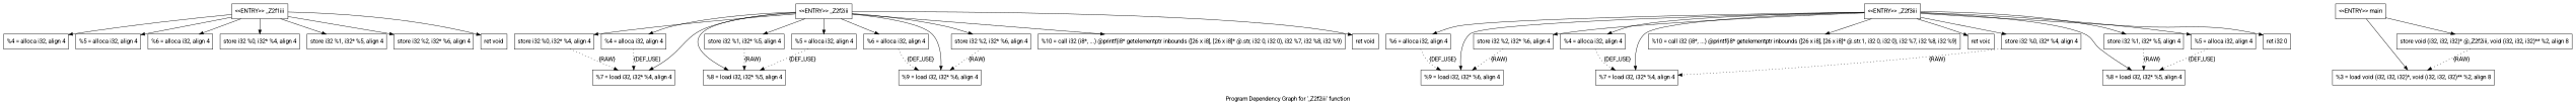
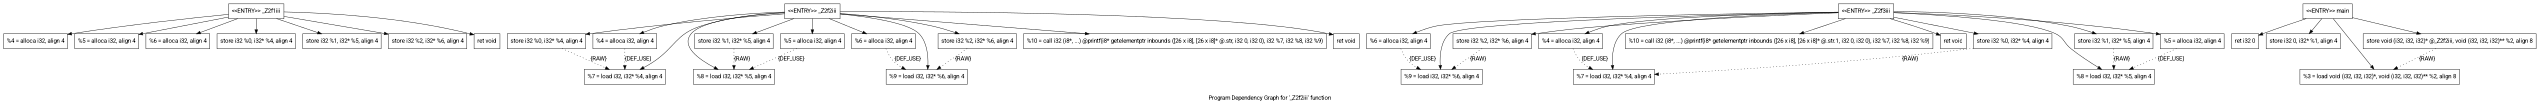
  digraph {
    fontname=Roboto
    label="Program Dependency Graph for '_Z2f2iii' function"
    node [fontname=Roboto shape=record]
    edge [fontname=Roboto]
    n1 [label="{\<\<ENTRY\>\> _Z2f1iii}"]
    n2 [label="{  %4 = alloca i32, align 4}"]
    n3 [label="{  %5 = alloca i32, align 4}"]
    n4 [label="{  %6 = alloca i32, align 4}"]
    n5 [label="{  store i32 %0, i32* %4, align 4}"]
    n6 [label="{  store i32 %1, i32* %5, align 4}"]
    n7 [label="{  store i32 %2, i32* %6, align 4}"]
    n8 [label="{  ret void}"]
    n9 [label="{  %4 = alloca i32, align 4}"]
    n10 [label="{  %7 = load i32, i32* %4, align 4}"]
    n11 [label="{  %5 = alloca i32, align 4}"]
    n12 [label="{  %8 = load i32, i32* %5, align 4}"]
    n13 [label="{  %6 = alloca i32, align 4}"]
    n14 [label="{  %9 = load i32, i32* %6, align 4}"]
    n15 [label="{  store i32 %0, i32* %4, align 4}"]
    n16 [label="{  store i32 %1, i32* %5, align 4}"]
    n17 [label="{  store i32 %2, i32* %6, align 4}"]
    n18 [label="{\<\<ENTRY\>\> _Z2f2iii}"]
    n19 [label="{  %10 = call i32 (i8*, ...) @printf(i8* getelementptr inbounds ([26 x i8], [26 x i8]* @.str, i32 0, i32 0), i32 %7, i32 %8, i32 %9)}"]
    n20 [label="{  ret void}"]
    n21 [label="{  %4 = alloca i32, align 4}"]
    n22 [label="{  %7 = load i32, i32* %4, align 4}"]
    n23 [label="{  %5 = alloca i32, align 4}"]
    n24 [label="{  %8 = load i32, i32* %5, align 4}"]
    n25 [label="{  %6 = alloca i32, align 4}"]
    n26 [label="{  %9 = load i32, i32* %6, align 4}"]
    n27 [label="{  store i32 %0, i32* %4, align 4}"]
    n28 [label="{  store i32 %1, i32* %5, align 4}"]
    n29 [label="{  store i32 %2, i32* %6, align 4}"]
    n30 [label="{\<\<ENTRY\>\> _Z2f3iii}"]
    n31 [label="{  %10 = call i32 (i8*, ...) @printf(i8* getelementptr inbounds ([26 x i8], [26 x i8]* @.str.1, i32 0, i32 0), i32 %7, i32 %8, i32 %9)}"]
    n32 [label="{  ret void}"]
    n33 [label="{\<\<ENTRY\>\> main}"]
+   n34 [label="{  store i32 0, i32* %1, align 4}"]
    n35 [label="{  store void (i32, i32, i32)* @_Z2f2iii, void (i32, i32, i32)** %2, align 8}"]
    n36 [label="{  %3 = load void (i32, i32, i32)*, void (i32, i32, i32)** %2, align 8}"]
    n37 [label="{  ret i32 0}"]
    n1 -> n2
    n1 -> n3
    n1 -> n4
    n1 -> n5
    n1 -> n6
    n1 -> n7
    n1 -> n8
    n9 -> n10 [label="{DEF_USE}" style=dotted]
    n11 -> n12 [label="{DEF_USE}" style=dotted]
    n13 -> n14 [label="{DEF_USE}" style=dotted]
    n15 -> n10 [label="{RAW} " style=dotted]
    n16 -> n12 [label="{RAW} " style=dotted]
    n17 -> n14 [label="{RAW} " style=dotted]
    n18 -> n9
    n18 -> n10
    n18 -> n11
    n18 -> n12
    n18 -> n13
    n18 -> n14
    n18 -> n15
    n18 -> n16
    n18 -> n17
    n18 -> n19
    n18 -> n20
    n21 -> n22 [label="{DEF_USE}" style=dotted]
    n23 -> n24 [label="{DEF_USE}" style=dotted]
    n25 -> n26 [label="{DEF_USE}" style=dotted]
    n27 -> n22 [label="{RAW} " style=dotted]
    n28 -> n24 [label="{RAW} " style=dotted]
    n29 -> n26 [label="{RAW} " style=dotted]
    n30 -> n21
    n30 -> n22
    n30 -> n23
    n30 -> n24
    n30 -> n25
    n30 -> n26
    n30 -> n27
    n30 -> n28
    n30 -> n29
    n30 -> n31
    n30 -> n32
+   n33 -> n34
    n33 -> n35
    n33 -> n36
-   n30 -> n37
+   n33 -> n37
    n35 -> n36 [label="{RAW} " style=dotted]
  }
